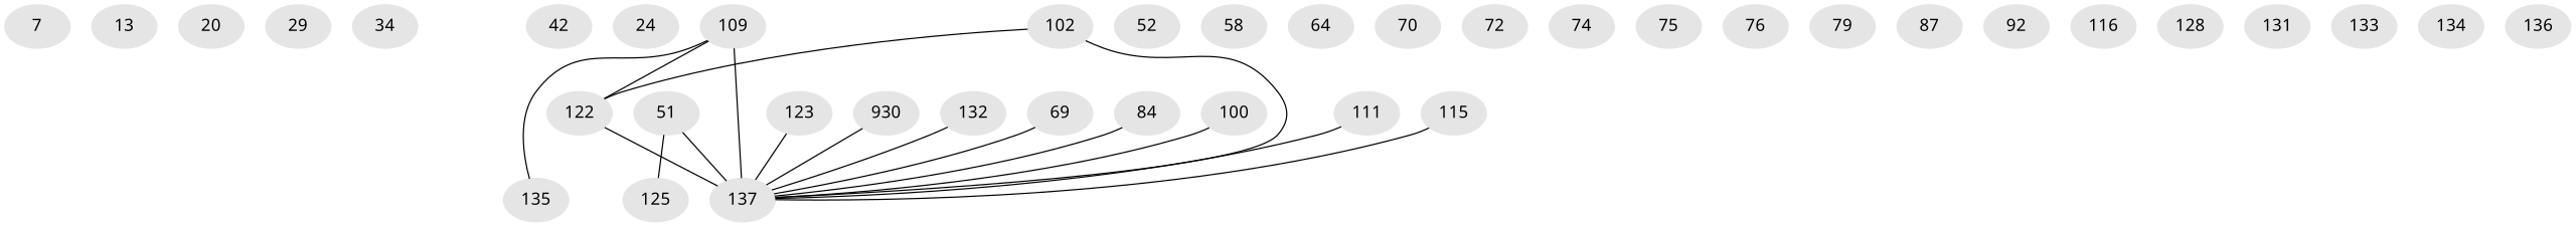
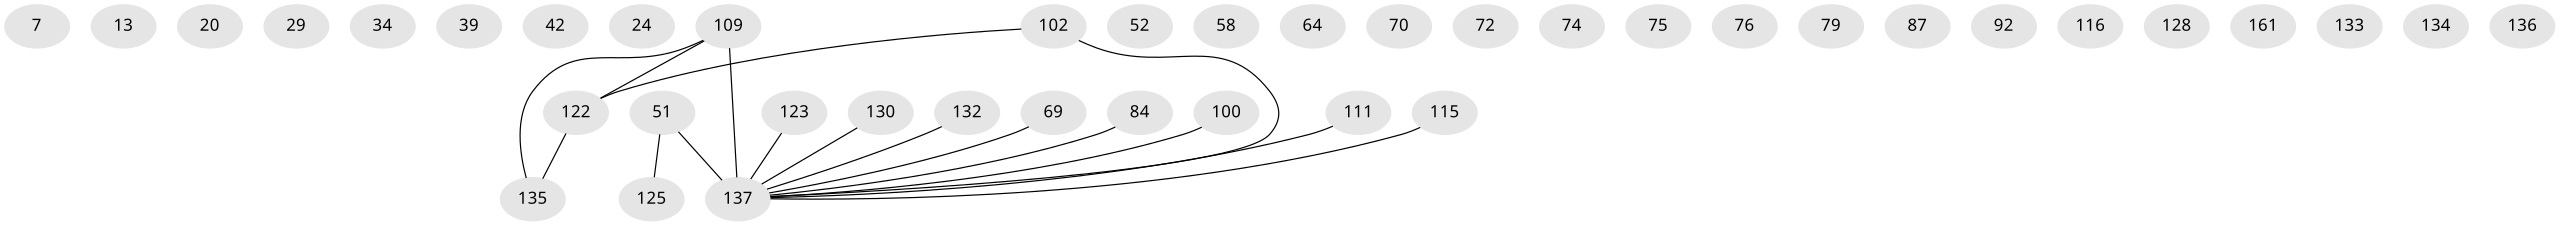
  graph {
    fontname="Noto Sans"
    node [color=gray90 fontname="Noto Sans" style=filled]
    edge [fontname="Noto Sans"]
    7
    13
    20
    n4 [label=29]
    34
+   39
    42
    n8 [label=24]
    51 [super="+29+40+45+9+28"]
    125 [super="+62"]
    137 [super="+90+114+121+129+120+127+119"]
    52
    n13 [label=58]
    64
    69
    70
    72
    74
    75
    76
    79
    84 [super="+16"]
    87
    92
    100
    102 [super="+24+3"]
    122 [super="+104+105+36+82+110+118+106"]
    109 [super="+17+43+89"]
    135
    111
    115 [super="+98+58"]
    116
    123
    128 [super="+91"]
-   130 [super="+103" label=930]
-   131
+   130 [super="+103"]
+   131 [label=161]
    132
    133
    134 [super="+30"]
    136 [super="+117"]
    51 -- 125
    51 -- 137 [weight=6]
    69 -- 137
    84 -- 137
    100 -- 137 [weight=2]
    102 -- 137 [weight=2]
    102 -- 122 [weight=2]
-   122 -- 137
+   122 -- 135
    109 -- 137 [weight=9]
    109 -- 122 [weight=2]
    109 -- 135
    111 -- 137
    115 -- 137 [weight=5]
    123 -- 137
    130 -- 137
    132 -- 137
  }
